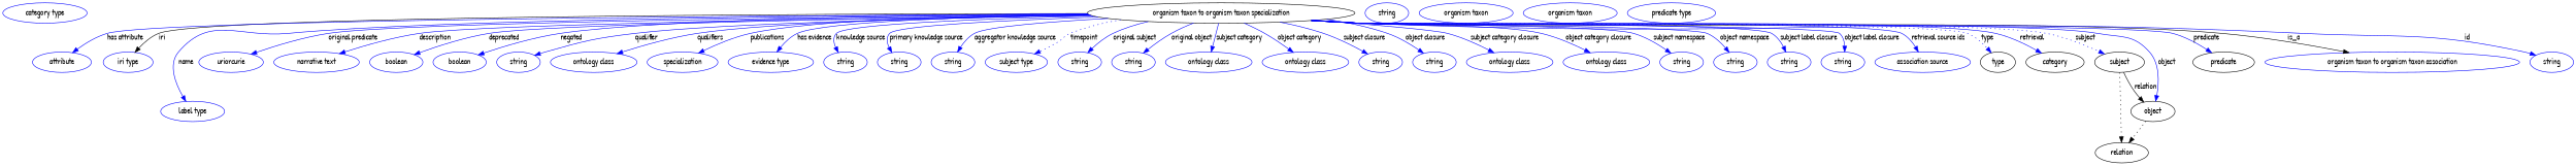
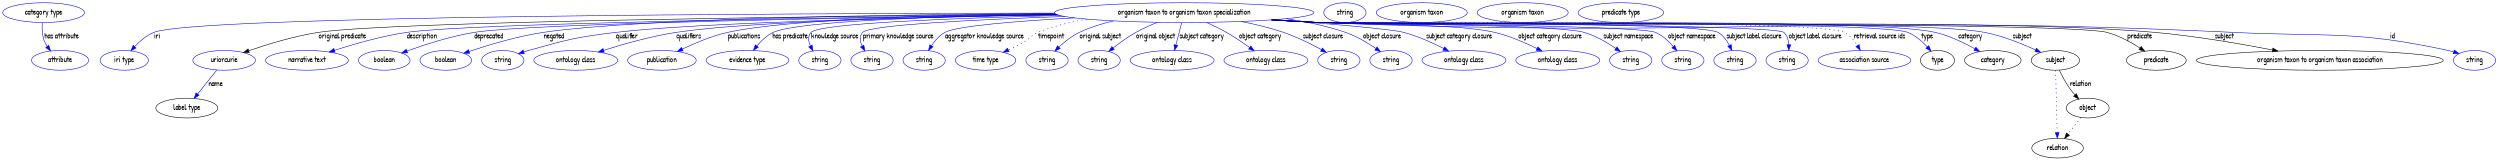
  digraph {
    fontname="Patrick Hand"
    node [fontname="Patrick Hand" color=blue]
    edge [fontname="Patrick Hand" color=blue style=solid]
-   n1 [height=0.5 label="organism taxon to organism taxon specialization" width=6.5716 color=""]
-   "organism taxon to organism taxon association" [height=0.5 width=6.2467]
+   n1 [height=0.5 label="organism taxon to organism taxon specialization" width=6.5716]
+   "organism taxon to organism taxon association" [height=0.5 width=6.2467 color=""]
    n3 [height=0.5 label=string width=1.0652]
    n4 [height=0.5 label="iri type" width=1.2277]
-   n5 [height=0.5 label="label type" width=1.5707]
+   n5 [color=black height=0.5 label="label type" width=1.5707]
    n6 [height=0.5 label="narrative text" width=2.0943]
    n7 [height=0.5 label=attribute width=1.4443]
    n8 [height=0.5 label=boolean width=1.2999]
    n9 [height=0.5 label=boolean width=1.2999]
    n10 [height=0.5 label=string width=1.0652]
    n11 [height=0.5 label="ontology class" width=2.1304]
-   n12 [height=0.5 label=specialization width=1.7332]
+   n12 [height=0.5 label=publication width=1.7332]
    n13 [height=0.5 label="evidence type" width=2.0943]
    n14 [height=0.5 label=string width=1.0652]
    n15 [height=0.5 label=string width=1.0652]
    n16 [height=0.5 label=string width=1.0652]
-   n17 [height=0.5 label="subject type" width=1.5346]
+   n17 [height=0.5 label="time type" width=1.5346]
    n18 [height=0.5 label=string width=1.0652]
    n19 [height=0.5 label=uriorcurie width=1.5887]
    n20 [height=0.5 label=string width=1.0652]
    n21 [height=0.5 label="ontology class" width=2.1304]
    n22 [height=0.5 label="ontology class" width=2.1304]
    n23 [height=0.5 label=string width=1.0652]
    n24 [height=0.5 label=string width=1.0652]
    n25 [height=0.5 label="ontology class" width=2.1304]
    n26 [height=0.5 label="ontology class" width=2.1304]
    n27 [height=0.5 label=string width=1.0652]
    n28 [height=0.5 label=string width=1.0652]
    n29 [height=0.5 label=string width=1.0652]
    n30 [height=0.5 label=string width=1.0652]
    n31 [height=0.5 label="association source" width=2.347]
    type [height=0.5 width=0.86659 color=""]
    category [height=0.5 width=1.4263 color=""]
    subject [height=0.5 width=1.2277 color=""]
    object [height=0.5 width=1.0832 color=""]
    predicate [height=0.5 width=1.5165 color=""]
    relation [height=0.5 width=1.2999 color=""]
    n38 [height=0.5 label=string width=1.0652]
    n39 [height=0.5 label="category type" width=2.0762]
    n40 [height=0.5 label="organism taxon" width=2.3109]
    n41 [height=0.5 label="organism taxon" width=2.3109]
    n42 [height=0.5 label="predicate type" width=2.1665]
-   n1 -> "organism taxon to organism taxon association" [label=is_a color="" style=""]
+   n1 -> "organism taxon to organism taxon association" [label=subject color="" style=""]
    n1 -> n3 [label=id]
-   n1 -> n4 [color=black label=iri]
-   n1 -> n5 [label=name]
+   n1 -> n4 [label=iri]
+   n19 -> n5 [label=name]
    n1 -> n6 [label=description]
-   n1 -> n7 [label="has attribute"]
+   n39 -> n7 [label="has attribute"]
    n1 -> n8 [label=deprecated]
    n1 -> n9 [label=negated]
    n1 -> n10 [label=qualifier]
    n1 -> n11 [label=qualifiers]
    n1 -> n12 [label=publications]
-   n1 -> n13 [label="has evidence"]
+   n1 -> n13 [label="has predicate"]
    n1 -> n14 [label="knowledge source"]
    n1 -> n15 [label="primary knowledge source"]
    n1 -> n16 [label="aggregator knowledge source"]
    n1 -> n17 [label=timepoint style=dotted]
    n1 -> n18 [label="original subject"]
-   n1 -> n19 [label="original predicate"]
+   n1 -> n19 [color=black label="original predicate"]
    n1 -> n20 [label="original object"]
    n1 -> n21 [label="subject category"]
    n1 -> n22 [label="object category"]
    n1 -> n23 [label="subject closure"]
    n1 -> n24 [label="object closure"]
    n1 -> n25 [label="subject category closure"]
    n1 -> n26 [label="object category closure"]
    n1 -> n27 [label="subject namespace"]
    n1 -> n28 [label="object namespace"]
    n1 -> n29 [label="subject label closure"]
    n1 -> n30 [label="object label closure"]
-   n1 -> n31 [label="retrieval source ids"]
-   n1 -> type [label=type style=dotted]
-   n1 -> category [label=retrieval]
-   n1 -> subject [label=subject style=dotted]
-   n1 -> object [label=object]
-   n1 -> predicate [label=predicate]
+   n1 -> n31 [label="retrieval source ids" style=dotted]
+   n1 -> type [label=type]
+   n1 -> category [label=category]
+   n1 -> subject [label=subject]
+   n1 -> predicate [color=black label=predicate]
    subject -> object [label=relation color="" style=""]
-   subject -> relation [style=dotted color=""]
+   subject -> relation [style=dotted]
    object -> relation [style=dotted color=""]
  }
